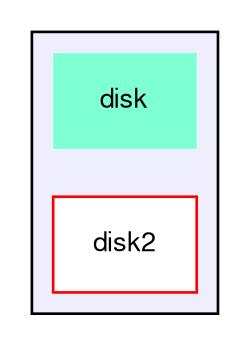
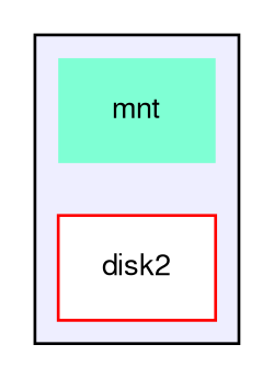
  digraph {
    compound=true
    rankdir=LR
    node [fontname=FreeSans fontsize=10 style=filled]
-   n1 [label=disk shape=plaintext fillcolor=aquamarine]
+   n1 [label=mnt shape=plaintext fillcolor=aquamarine]
    n2 [color=red fillcolor=white label=disk2 shape=box]
    subgraph cluster_1 {
      bgcolor="#eeeeff"
      pencolor=black
      n1
      n2
    }
  }
